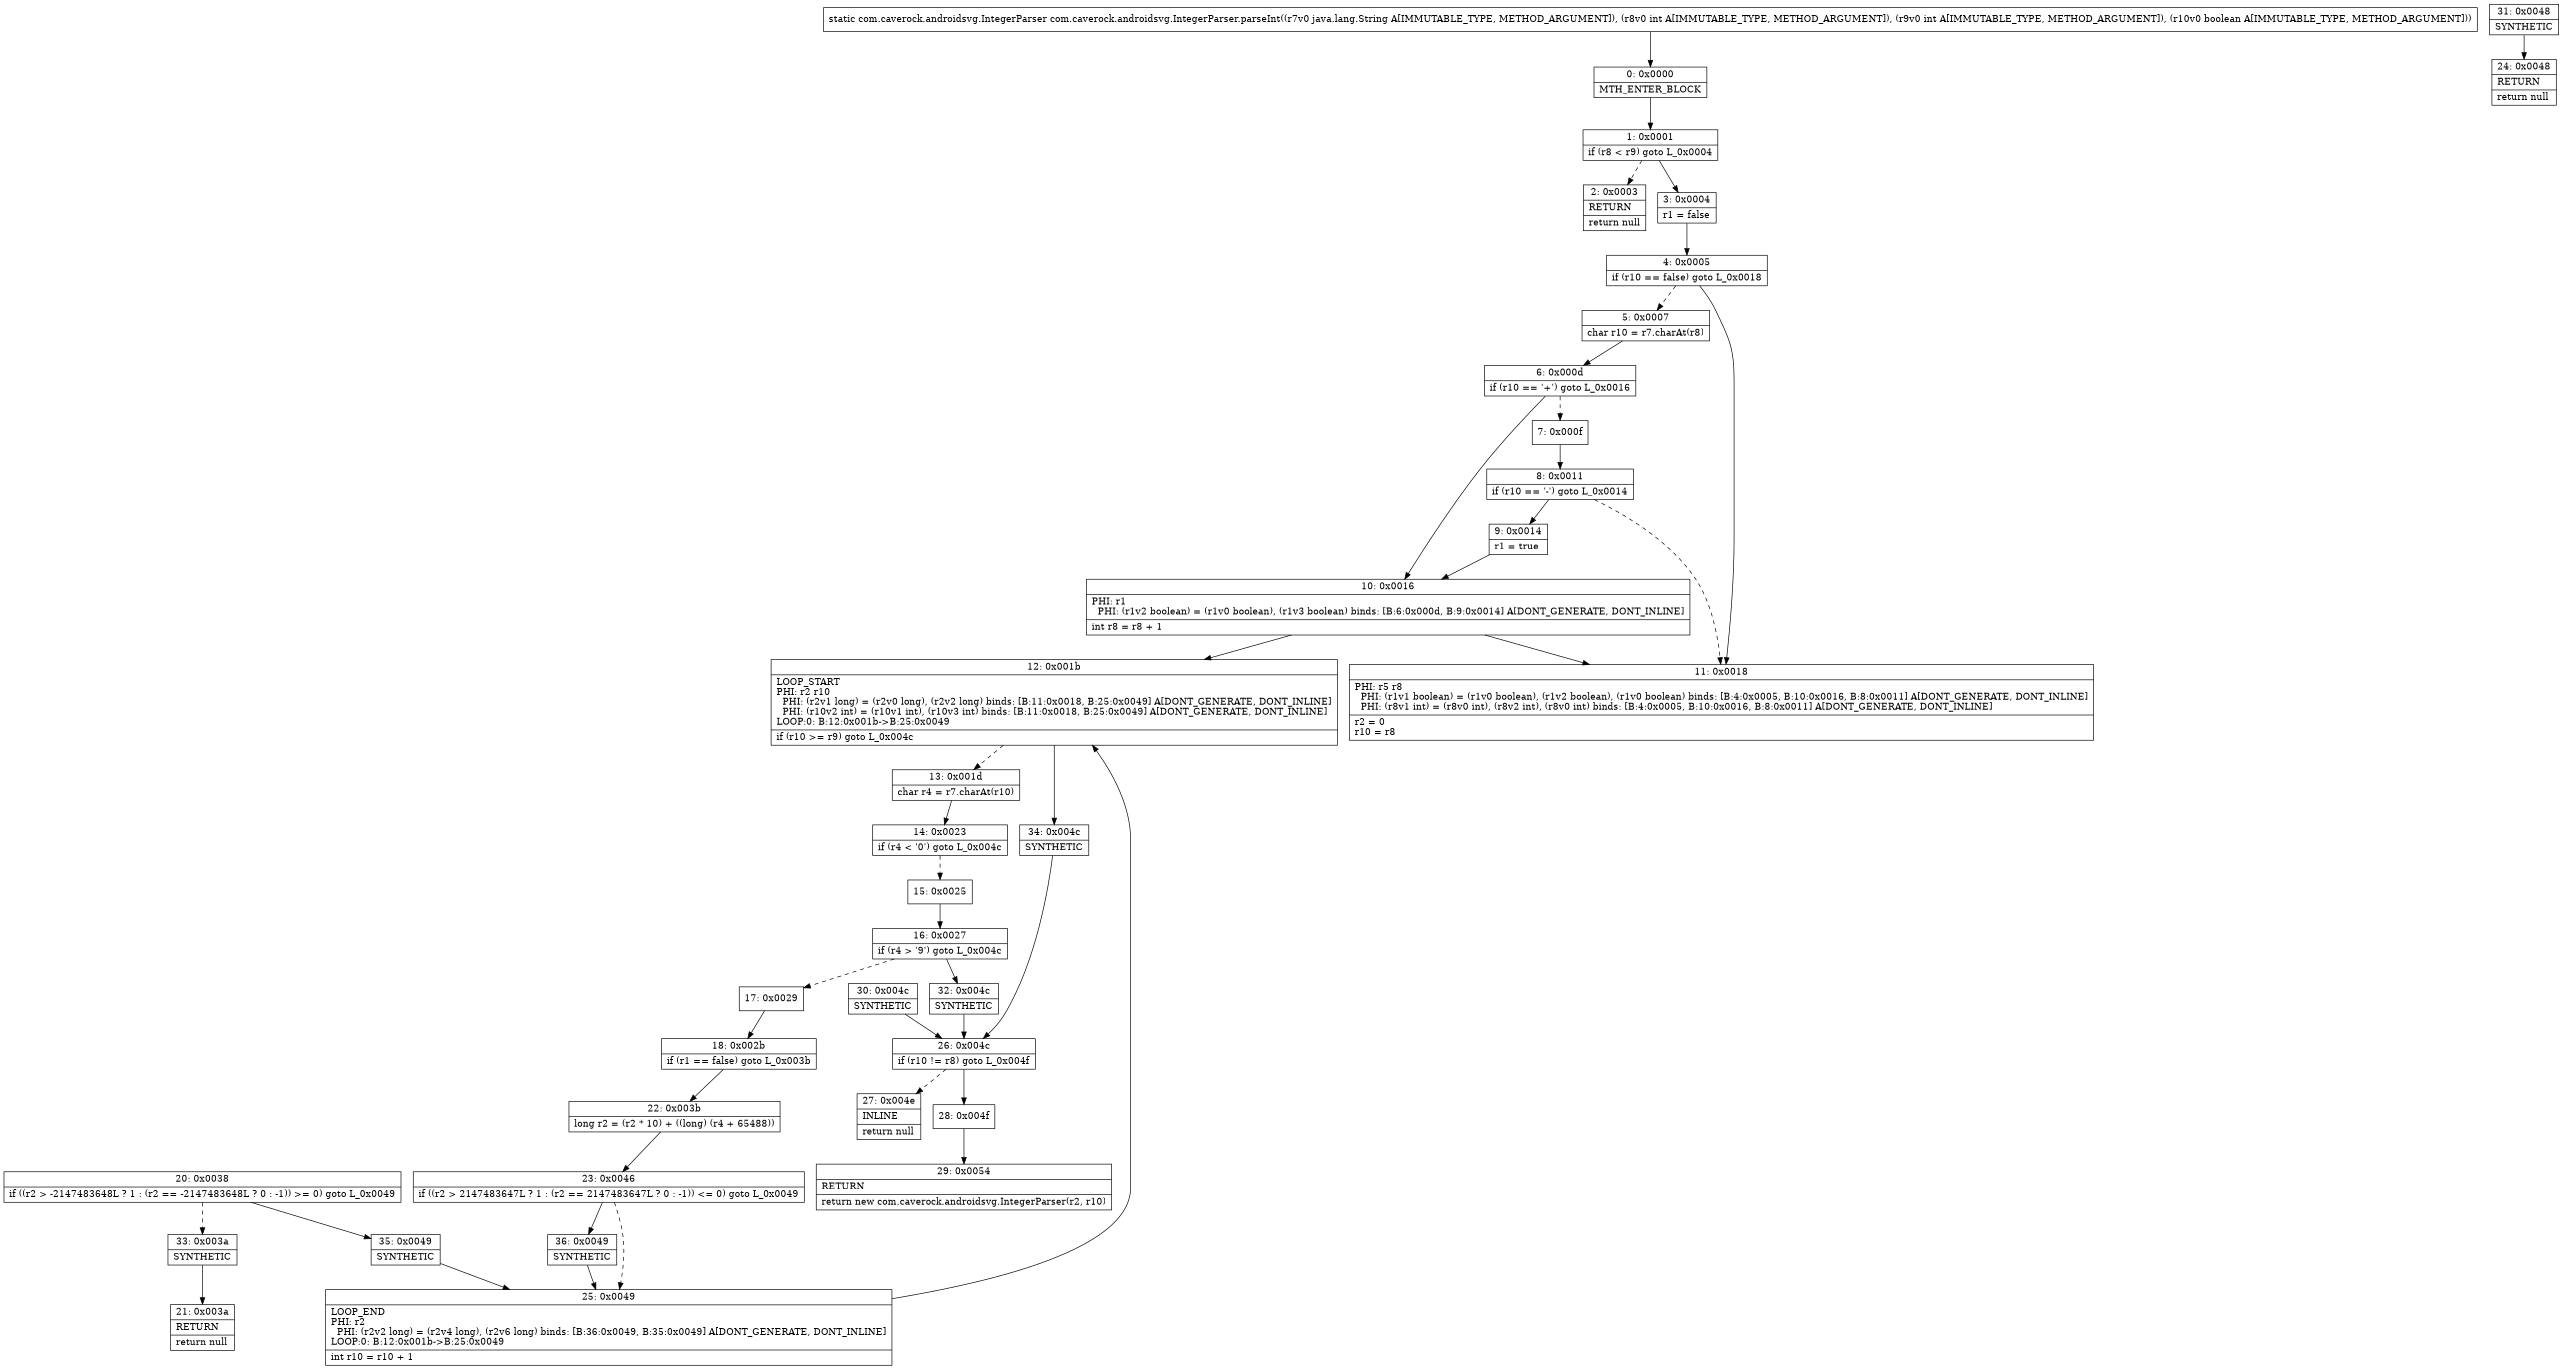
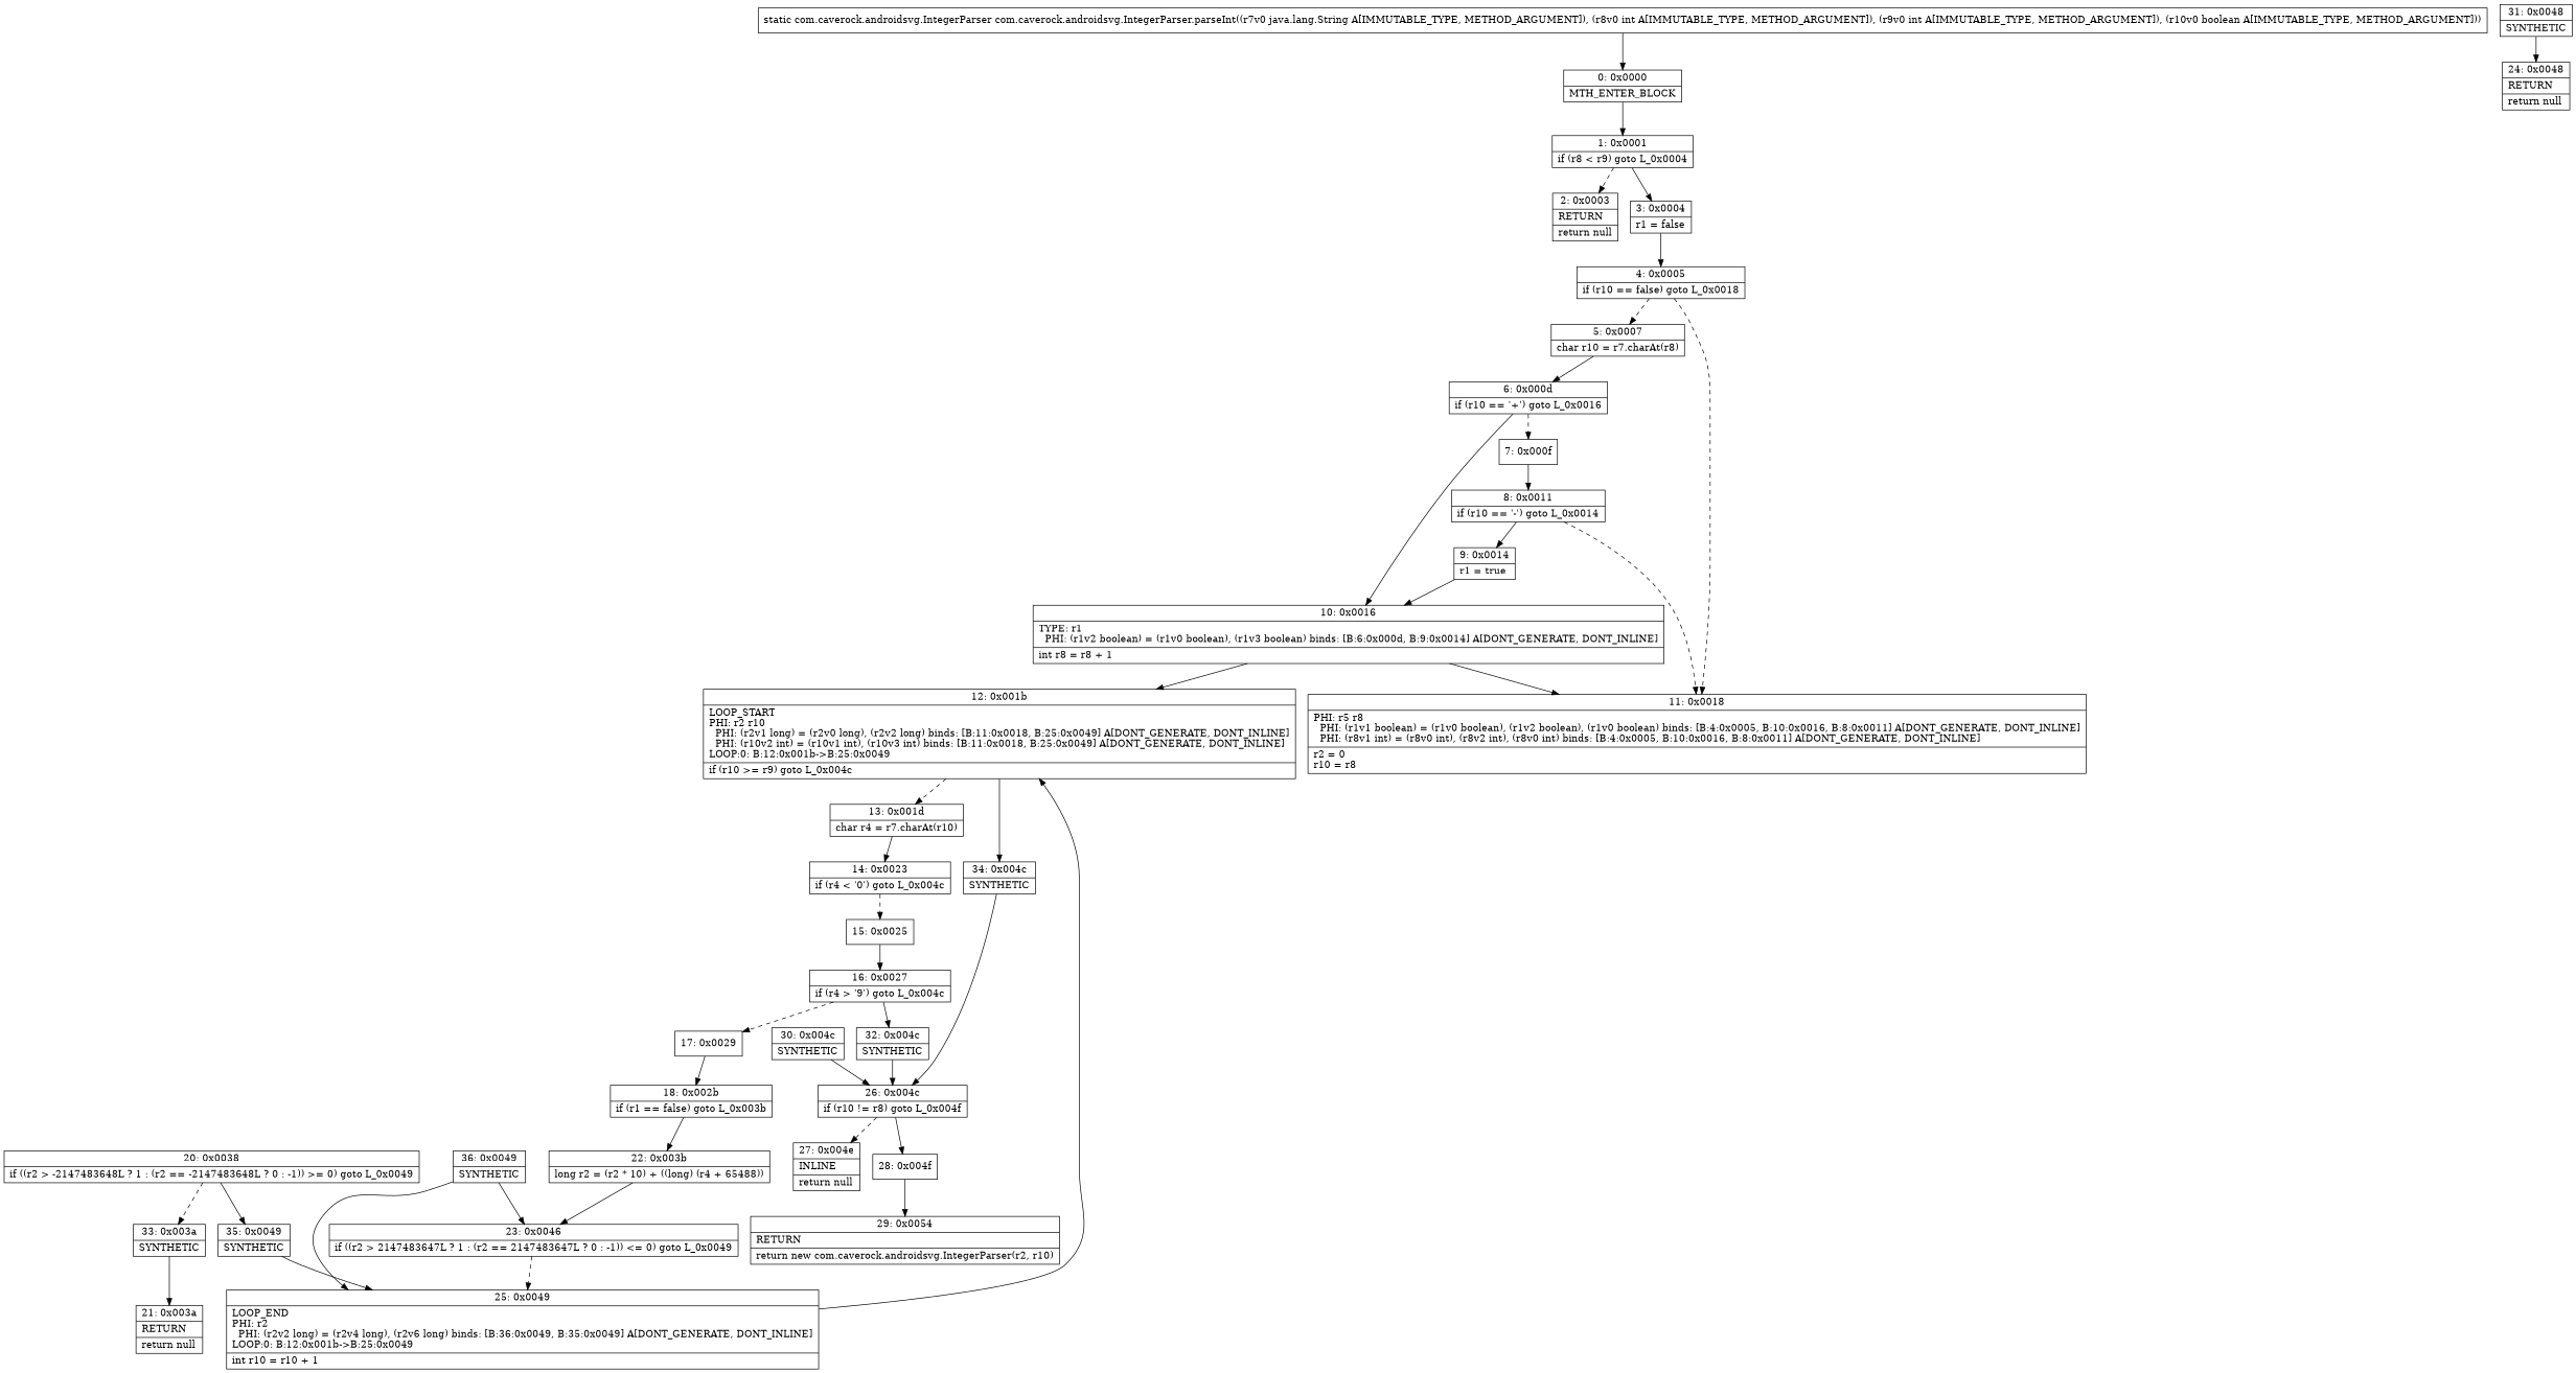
  digraph {
    node [shape=record]
    n1 [label="{0\:\ 0x0000|MTH_ENTER_BLOCK\l}"]
    n2 [label="{1\:\ 0x0001|if (r8 \< r9) goto L_0x0004\l}"]
    n3 [label="{2\:\ 0x0003|RETURN\l|return null\l}"]
    n4 [label="{3\:\ 0x0004|r1 = false\l}"]
    n5 [label="{4\:\ 0x0005|if (r10 == false) goto L_0x0018\l}"]
    n6 [label="{5\:\ 0x0007|char r10 = r7.charAt(r8)\l}"]
    n7 [label="{11\:\ 0x0018|PHI: r5 r8 \l  PHI: (r1v1 boolean) = (r1v0 boolean), (r1v2 boolean), (r1v0 boolean) binds: [B:4:0x0005, B:10:0x0016, B:8:0x0011] A[DONT_GENERATE, DONT_INLINE]\l  PHI: (r8v1 int) = (r8v0 int), (r8v2 int), (r8v0 int) binds: [B:4:0x0005, B:10:0x0016, B:8:0x0011] A[DONT_GENERATE, DONT_INLINE]\l|r2 = 0\lr10 = r8\l}"]
    n8 [label="{6\:\ 0x000d|if (r10 == '+') goto L_0x0016\l}"]
    n9 [label="{7\:\ 0x000f}"]
-   n10 [label="{10\:\ 0x0016|PHI: r1 \l  PHI: (r1v2 boolean) = (r1v0 boolean), (r1v3 boolean) binds: [B:6:0x000d, B:9:0x0014] A[DONT_GENERATE, DONT_INLINE]\l|int r8 = r8 + 1\l}"]
+   n10 [label="{10\:\ 0x0016|TYPE: r1 \l  PHI: (r1v2 boolean) = (r1v0 boolean), (r1v3 boolean) binds: [B:6:0x000d, B:9:0x0014] A[DONT_GENERATE, DONT_INLINE]\l|int r8 = r8 + 1\l}"]
    n11 [label="{8\:\ 0x0011|if (r10 == '\-') goto L_0x0014\l}"]
    n12 [label="{12\:\ 0x001b|LOOP_START\lPHI: r2 r10 \l  PHI: (r2v1 long) = (r2v0 long), (r2v2 long) binds: [B:11:0x0018, B:25:0x0049] A[DONT_GENERATE, DONT_INLINE]\l  PHI: (r10v2 int) = (r10v1 int), (r10v3 int) binds: [B:11:0x0018, B:25:0x0049] A[DONT_GENERATE, DONT_INLINE]\lLOOP:0: B:12:0x001b\-\>B:25:0x0049\l|if (r10 \>= r9) goto L_0x004c\l}"]
    n13 [label="{9\:\ 0x0014|r1 = true\l}"]
    n14 [label="{13\:\ 0x001d|char r4 = r7.charAt(r10)\l}"]
    n15 [label="{34\:\ 0x004c|SYNTHETIC\l}"]
    n16 [label="{14\:\ 0x0023|if (r4 \< '0') goto L_0x004c\l}"]
    n17 [label="{26\:\ 0x004c|if (r10 != r8) goto L_0x004f\l}"]
    n18 [label="{15\:\ 0x0025}"]
    n19 [label="{16\:\ 0x0027|if (r4 \> '9') goto L_0x004c\l}"]
    n20 [label="{30\:\ 0x004c|SYNTHETIC\l}"]
    n21 [label="{17\:\ 0x0029}"]
    n22 [label="{32\:\ 0x004c|SYNTHETIC\l}"]
    n23 [label="{18\:\ 0x002b|if (r1 == false) goto L_0x003b\l}"]
    n24 [label="{22\:\ 0x003b|long r2 = (r2 * 10) + ((long) (r4 + 65488))\l}"]
    n25 [label="{23\:\ 0x0046|if ((r2 \> 2147483647L ? 1 : (r2 == 2147483647L ? 0 : \-1)) \<= 0) goto L_0x0049\l}"]
    n26 [label="{20\:\ 0x0038|if ((r2 \> \-2147483648L ? 1 : (r2 == \-2147483648L ? 0 : \-1)) \>= 0) goto L_0x0049\l}"]
    n27 [label="{33\:\ 0x003a|SYNTHETIC\l}"]
    n28 [label="{35\:\ 0x0049|SYNTHETIC\l}"]
    n29 [label="{21\:\ 0x003a|RETURN\l|return null\l}"]
    n30 [label="{25\:\ 0x0049|LOOP_END\lPHI: r2 \l  PHI: (r2v2 long) = (r2v4 long), (r2v6 long) binds: [B:36:0x0049, B:35:0x0049] A[DONT_GENERATE, DONT_INLINE]\lLOOP:0: B:12:0x001b\-\>B:25:0x0049\l|int r10 = r10 + 1\l}"]
    n31 [label="{36\:\ 0x0049|SYNTHETIC\l}"]
    n32 [label="{31\:\ 0x0048|SYNTHETIC\l}"]
    n33 [label="{24\:\ 0x0048|RETURN\l|return null\l}"]
    n34 [label="{27\:\ 0x004e|INLINE\l|return null\l}"]
    n35 [label="{28\:\ 0x004f}"]
    n36 [label="{29\:\ 0x0054|RETURN\l|return new com.caverock.androidsvg.IntegerParser(r2, r10)\l}"]
    n37 [label="{static com.caverock.androidsvg.IntegerParser com.caverock.androidsvg.IntegerParser.parseInt((r7v0 java.lang.String A[IMMUTABLE_TYPE, METHOD_ARGUMENT]), (r8v0 int A[IMMUTABLE_TYPE, METHOD_ARGUMENT]), (r9v0 int A[IMMUTABLE_TYPE, METHOD_ARGUMENT]), (r10v0 boolean A[IMMUTABLE_TYPE, METHOD_ARGUMENT])) }"]
    n1 -> n2
    n2 -> n3 [style=dashed]
    n2 -> n4
    n4 -> n5
    n5 -> n6 [style=dashed]
-   n5 -> n7
+   n5 -> n7 [style=dashed]
    n6 -> n8
    n8 -> n9 [style=dashed]
    n8 -> n10
    n9 -> n11
    n10 -> n7
    n10 -> n12
    n11 -> n7 [style=dashed]
    n11 -> n13
    n12 -> n14 [style=dashed]
    n12 -> n15
    n13 -> n10
    n14 -> n16
    n15 -> n17
    n16 -> n18 [style=dashed]
    n17 -> n34 [style=dashed]
    n17 -> n35
    n18 -> n19
    n19 -> n21 [style=dashed]
    n19 -> n22
    n20 -> n17
    n21 -> n23
    n22 -> n17
    n23 -> n24
    n24 -> n25
    n25 -> n30 [style=dashed]
-   n25 -> n31
+   n31 -> n25
    n26 -> n27 [style=dashed]
    n26 -> n28
    n27 -> n29
    n28 -> n30
    n30 -> n12
    n31 -> n30
    n32 -> n33
    n35 -> n36
    n37 -> n1
  }
